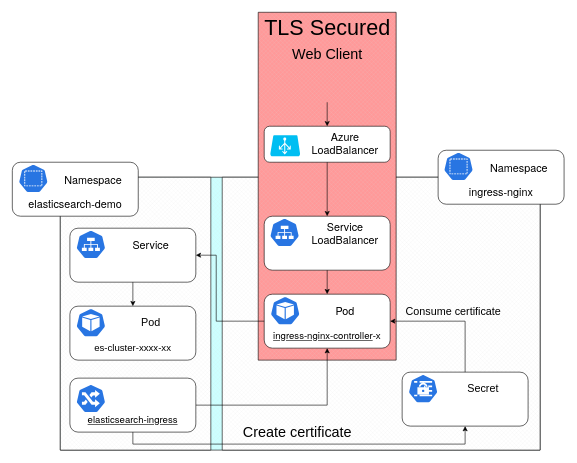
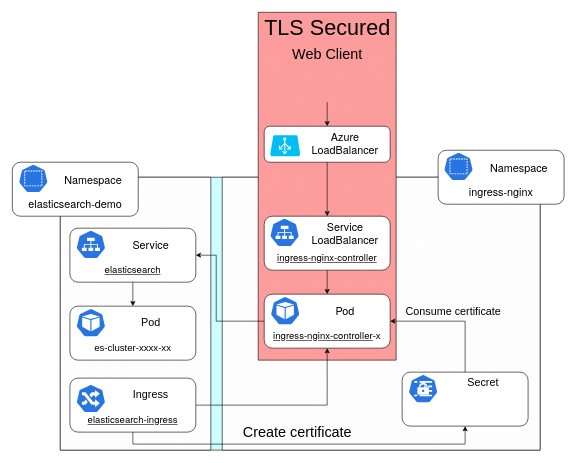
  <mxCell id="0" />
  <mxCell id="1" parent="0" />
  <mxCell id="2" value="" style="verticalLabelPosition=bottom;verticalAlign=top;html=1;shape=mxgraph.basic.patternFillRect;fillStyle=diagGrid;step=5;fillStrokeWidth=0.2;fillStrokeColor=#dddddd;fillColor=#CCFFFF;" vertex="1" parent="1"><mxGeometry x="100" y="295" width="800" height="455" as="geometry" /></mxCell>
  <mxCell id="3" value="" style="verticalLabelPosition=bottom;verticalAlign=top;html=1;shape=mxgraph.basic.patternFillRect;fillStyle=diagGrid;step=5;fillStrokeWidth=0.2;fillStrokeColor=#dddddd;" vertex="1" parent="1"><mxGeometry x="370" y="295" width="530" height="455" as="geometry" /></mxCell>
  <mxCell id="4" value="" style="verticalLabelPosition=bottom;verticalAlign=top;html=1;shape=mxgraph.basic.patternFillRect;fillStyle=diagGrid;step=5;fillStrokeWidth=0.2;fillStrokeColor=#dddddd;fillColor=#FF9999;" vertex="1" parent="1"><mxGeometry x="430" y="20" width="230" height="580" as="geometry" /></mxCell>
  <mxCell id="5" value="" style="verticalLabelPosition=bottom;verticalAlign=top;html=1;shape=mxgraph.basic.patternFillRect;fillStyle=diagGrid;step=5;fillStrokeWidth=0.2;fillStrokeColor=#dddddd;" vertex="1" parent="1"><mxGeometry x="100" y="295" width="251" height="455" as="geometry" /></mxCell>
  <mxCell id="6" value="" style="group" vertex="1" connectable="0" parent="1"><mxGeometry x="440" y="360" width="210" height="90" as="geometry" /></mxCell>
  <mxCell id="7" value="" style="rounded=1;whiteSpace=wrap;html=1;" vertex="1" parent="6"><mxGeometry width="210" height="90" as="geometry" /></mxCell>
  <mxCell id="8" value="&lt;span style=&quot;font-family: &amp;#34;helvetica neue&amp;#34; , &amp;#34;helvetica&amp;#34; , &amp;#34;arial&amp;#34; , sans-serif ; font-size: 18px ; text-align: left ; background-color: rgb(255 , 255 , 255)&quot;&gt;Service&lt;br&gt;LoadBalancer&lt;br&gt;&lt;/span&gt;" style="text;html=1;strokeColor=none;fillColor=none;align=center;verticalAlign=middle;whiteSpace=wrap;rounded=0;" vertex="1" parent="6"><mxGeometry x="70" y="17.5" width="130" height="20" as="geometry" /></mxCell>
+ <mxCell id="9" value="&lt;div style=&quot;text-align: left&quot;&gt;&lt;a href=&quot;http://localhost:8001/ingress-nginx/Service/ingress-nginx-controller&quot; class=&quot;ServiceColor EntityReference&quot; style=&quot;box-sizing: border-box ; background-color: rgb(255 , 255 , 255) ; font-family: &amp;quot;helvetica neue&amp;quot; , &amp;quot;helvetica&amp;quot; , &amp;quot;arial&amp;quot; , sans-serif ; color: black&quot;&gt;ingress-nginx-controller&lt;/a&gt;&lt;br&gt;&lt;/div&gt;" style="text;html=1;strokeColor=none;fillColor=none;align=center;verticalAlign=middle;whiteSpace=wrap;rounded=0;fontSize=16;" vertex="1" parent="6"><mxGeometry x="10" y="60" width="190" height="20" as="geometry" /></mxCell>
  <mxCell id="10" value="" style="html=1;dashed=0;whitespace=wrap;fillColor=#2875E2;strokeColor=#ffffff;points=[[0.005,0.63,0],[0.1,0.2,0],[0.9,0.2,0],[0.5,0,0],[0.995,0.63,0],[0.72,0.99,0],[0.5,1,0],[0.28,0.99,0]];shape=mxgraph.kubernetes.icon;prIcon=svc" vertex="1" parent="6"><mxGeometry x="9" y="3" width="50" height="48" as="geometry" /></mxCell>
  <mxCell id="11" value="" style="group" vertex="1" connectable="0" parent="1"><mxGeometry x="440" y="490" width="210" height="90" as="geometry" /></mxCell>
  <mxCell id="12" value="" style="rounded=1;whiteSpace=wrap;html=1;" vertex="1" parent="11"><mxGeometry width="210" height="90" as="geometry" /></mxCell>
  <mxCell id="13" value="&lt;span style=&quot;font-family: &amp;#34;helvetica neue&amp;#34; , &amp;#34;helvetica&amp;#34; , &amp;#34;arial&amp;#34; , sans-serif ; font-size: 18px ; text-align: left ; background-color: rgb(255 , 255 , 255)&quot;&gt;Pod&lt;br&gt;&lt;/span&gt;" style="text;html=1;strokeColor=none;fillColor=none;align=center;verticalAlign=middle;whiteSpace=wrap;rounded=0;" vertex="1" parent="11"><mxGeometry x="70" y="17.5" width="130" height="20" as="geometry" /></mxCell>
  <mxCell id="14" value="&lt;div style=&quot;text-align: left&quot;&gt;&lt;a href=&quot;http://localhost:8001/ingress-nginx/Service/ingress-nginx-controller&quot; class=&quot;ServiceColor EntityReference&quot; style=&quot;box-sizing: border-box ; background-color: rgb(255 , 255 , 255) ; font-family: &amp;quot;helvetica neue&amp;quot; , &amp;quot;helvetica&amp;quot; , &amp;quot;arial&amp;quot; , sans-serif ; color: black&quot;&gt;ingress-nginx-controller&lt;/a&gt;-x&lt;br&gt;&lt;/div&gt;" style="text;html=1;strokeColor=none;fillColor=none;align=center;verticalAlign=middle;whiteSpace=wrap;rounded=0;fontSize=16;" vertex="1" parent="11"><mxGeometry x="10" y="60" width="190" height="20" as="geometry" /></mxCell>
  <mxCell id="15" value="" style="html=1;dashed=0;whitespace=wrap;fillColor=#2875E2;strokeColor=#ffffff;points=[[0.005,0.63,0],[0.1,0.2,0],[0.9,0.2,0],[0.5,0,0],[0.995,0.63,0],[0.72,0.99,0],[0.5,1,0],[0.28,0.99,0]];shape=mxgraph.kubernetes.icon;prIcon=pod" vertex="1" parent="11"><mxGeometry x="10" y="3.5" width="50" height="48" as="geometry" /></mxCell>
  <mxCell id="16" value="" style="group" vertex="1" connectable="0" parent="1"><mxGeometry x="440" y="210" width="210" height="60" as="geometry" /></mxCell>
  <mxCell id="17" value="" style="rounded=1;whiteSpace=wrap;html=1;" vertex="1" parent="16"><mxGeometry width="210" height="60" as="geometry" /></mxCell>
  <mxCell id="18" value="&lt;span style=&quot;font-family: &amp;#34;helvetica neue&amp;#34; , &amp;#34;helvetica&amp;#34; , &amp;#34;arial&amp;#34; , sans-serif ; font-size: 18px ; text-align: left ; background-color: rgb(255 , 255 , 255)&quot;&gt;Azure&lt;br&gt;LoadBalancer&lt;br&gt;&lt;/span&gt;" style="text;html=1;strokeColor=none;fillColor=none;align=center;verticalAlign=middle;whiteSpace=wrap;rounded=0;" vertex="1" parent="16"><mxGeometry x="70" y="17.5" width="130" height="20" as="geometry" /></mxCell>
  <mxCell id="19" value="" style="verticalLabelPosition=bottom;html=1;verticalAlign=top;align=center;strokeColor=none;fillColor=#00BEF2;shape=mxgraph.azure.azure_load_balancer;" vertex="1" parent="16"><mxGeometry x="10" y="15" width="50" height="35" as="geometry" /></mxCell>
  <mxCell id="20" style="edgeStyle=orthogonalEdgeStyle;rounded=0;orthogonalLoop=1;jettySize=auto;html=1;exitX=0.5;exitY=1;exitDx=0;exitDy=0;entryX=0.5;entryY=0;entryDx=0;entryDy=0;" edge="1" parent="1" source="17" target="7"><mxGeometry relative="1" as="geometry" /></mxCell>
  <mxCell id="21" style="edgeStyle=orthogonalEdgeStyle;rounded=0;orthogonalLoop=1;jettySize=auto;html=1;exitX=0.5;exitY=1;exitDx=0;exitDy=0;" edge="1" parent="1" source="7" target="12"><mxGeometry relative="1" as="geometry" /></mxCell>
  <mxCell id="22" value="" style="group" vertex="1" connectable="0" parent="1"><mxGeometry x="116" y="380" width="210" height="90" as="geometry" /></mxCell>
  <mxCell id="23" value="" style="rounded=1;whiteSpace=wrap;html=1;" vertex="1" parent="22"><mxGeometry width="210" height="90" as="geometry" /></mxCell>
  <mxCell id="24" value="&lt;span style=&quot;font-family: &amp;#34;helvetica neue&amp;#34; , &amp;#34;helvetica&amp;#34; , &amp;#34;arial&amp;#34; , sans-serif ; font-size: 18px ; text-align: left ; background-color: rgb(255 , 255 , 255)&quot;&gt;Service&lt;br&gt;&lt;/span&gt;" style="text;html=1;strokeColor=none;fillColor=none;align=center;verticalAlign=middle;whiteSpace=wrap;rounded=0;" vertex="1" parent="22"><mxGeometry x="70" y="17.5" width="130" height="20" as="geometry" /></mxCell>
+ <mxCell id="25" value="&lt;div style=&quot;text-align: left&quot;&gt;&lt;a href=&quot;http://localhost:8001/elasticsearch-demo/Service/elasticsearch&quot; class=&quot;ServiceColor EntityReference&quot; style=&quot;box-sizing: border-box ; background-color: rgb(255 , 255 , 255) ; font-family: &amp;quot;helvetica neue&amp;quot; , &amp;quot;helvetica&amp;quot; , &amp;quot;arial&amp;quot; , sans-serif ; color: black&quot;&gt;elasticsearch&lt;/a&gt;&lt;br&gt;&lt;/div&gt;" style="text;html=1;strokeColor=none;fillColor=none;align=center;verticalAlign=middle;whiteSpace=wrap;rounded=0;fontSize=16;" vertex="1" parent="22"><mxGeometry x="10" y="60" width="190" height="20" as="geometry" /></mxCell>
  <mxCell id="26" value="" style="html=1;dashed=0;whitespace=wrap;fillColor=#2875E2;strokeColor=#ffffff;points=[[0.005,0.63,0],[0.1,0.2,0],[0.9,0.2,0],[0.5,0,0],[0.995,0.63,0],[0.72,0.99,0],[0.5,1,0],[0.28,0.99,0]];shape=mxgraph.kubernetes.icon;prIcon=svc" vertex="1" parent="22"><mxGeometry x="10" y="3" width="50" height="48" as="geometry" /></mxCell>
  <mxCell id="27" value="" style="group" vertex="1" connectable="0" parent="1"><mxGeometry x="20" y="270" width="210" height="90" as="geometry" /></mxCell>
  <mxCell id="28" value="" style="rounded=1;whiteSpace=wrap;html=1;" vertex="1" parent="27"><mxGeometry width="210" height="90" as="geometry" /></mxCell>
  <mxCell id="29" value="&lt;span style=&quot;font-family: &amp;#34;helvetica neue&amp;#34; , &amp;#34;helvetica&amp;#34; , &amp;#34;arial&amp;#34; , sans-serif ; font-size: 18px ; text-align: left ; background-color: rgb(255 , 255 , 255)&quot;&gt;Namespace&lt;/span&gt;" style="text;html=1;strokeColor=none;fillColor=none;align=center;verticalAlign=middle;whiteSpace=wrap;rounded=0;" vertex="1" parent="27"><mxGeometry x="70" y="17.5" width="130" height="20" as="geometry" /></mxCell>
  <mxCell id="30" value="&lt;div style=&quot;text-align: left&quot;&gt;&lt;span style=&quot;font-family: &amp;#34;helvetica neue&amp;#34; , &amp;#34;helvetica&amp;#34; , &amp;#34;arial&amp;#34; , sans-serif ; font-size: 18px ; background-color: rgb(255 , 255 , 255)&quot;&gt;elasticsearch-demo&lt;/span&gt;&lt;br&gt;&lt;/div&gt;" style="text;html=1;strokeColor=none;fillColor=none;align=center;verticalAlign=middle;whiteSpace=wrap;rounded=0;fontSize=16;" vertex="1" parent="27"><mxGeometry x="10" y="60" width="190" height="20" as="geometry" /></mxCell>
  <mxCell id="31" value="" style="html=1;dashed=0;whitespace=wrap;fillColor=#2875E2;strokeColor=#ffffff;points=[[0.005,0.63,0],[0.1,0.2,0],[0.9,0.2,0],[0.5,0,0],[0.995,0.63,0],[0.72,0.99,0],[0.5,1,0],[0.28,0.99,0]];shape=mxgraph.kubernetes.icon;prIcon=ns" vertex="1" parent="27"><mxGeometry x="10" y="3" width="50" height="48" as="geometry" /></mxCell>
  <mxCell id="32" style="edgeStyle=orthogonalEdgeStyle;rounded=0;orthogonalLoop=1;jettySize=auto;html=1;entryX=0.5;entryY=1;entryDx=0;entryDy=0;" edge="1" parent="1" source="44" target="12"><mxGeometry relative="1" as="geometry"><mxPoint x="250" y="735" as="sourcePoint" /></mxGeometry></mxCell>
  <mxCell id="33" value="" style="group" vertex="1" connectable="0" parent="1"><mxGeometry x="730" y="250" width="210" height="90" as="geometry" /></mxCell>
  <mxCell id="34" value="" style="rounded=1;whiteSpace=wrap;html=1;" vertex="1" parent="33"><mxGeometry width="210" height="90" as="geometry" /></mxCell>
  <mxCell id="35" value="&lt;span style=&quot;font-family: &amp;#34;helvetica neue&amp;#34; , &amp;#34;helvetica&amp;#34; , &amp;#34;arial&amp;#34; , sans-serif ; font-size: 18px ; text-align: left ; background-color: rgb(255 , 255 , 255)&quot;&gt;Namespace&lt;/span&gt;" style="text;html=1;strokeColor=none;fillColor=none;align=center;verticalAlign=middle;whiteSpace=wrap;rounded=0;" vertex="1" parent="33"><mxGeometry x="70" y="17.5" width="130" height="20" as="geometry" /></mxCell>
  <mxCell id="36" value="&lt;div style=&quot;text-align: left&quot;&gt;&lt;span style=&quot;font-family: &amp;#34;helvetica neue&amp;#34; , &amp;#34;helvetica&amp;#34; , &amp;#34;arial&amp;#34; , sans-serif ; font-size: 18px ; background-color: rgb(255 , 255 , 255)&quot;&gt;ingress-nginx&lt;/span&gt;&lt;br&gt;&lt;/div&gt;" style="text;html=1;strokeColor=none;fillColor=none;align=center;verticalAlign=middle;whiteSpace=wrap;rounded=0;fontSize=16;" vertex="1" parent="33"><mxGeometry x="10" y="60" width="190" height="20" as="geometry" /></mxCell>
  <mxCell id="37" value="" style="html=1;dashed=0;whitespace=wrap;fillColor=#2875E2;strokeColor=#ffffff;points=[[0.005,0.63,0],[0.1,0.2,0],[0.9,0.2,0],[0.5,0,0],[0.995,0.63,0],[0.72,0.99,0],[0.5,1,0],[0.28,0.99,0]];shape=mxgraph.kubernetes.icon;prIcon=ns" vertex="1" parent="33"><mxGeometry x="9" y="3" width="50" height="48" as="geometry" /></mxCell>
  <mxCell id="38" style="edgeStyle=orthogonalEdgeStyle;rounded=0;orthogonalLoop=1;jettySize=auto;html=1;exitX=0;exitY=0.5;exitDx=0;exitDy=0;entryX=1;entryY=0.5;entryDx=0;entryDy=0;" edge="1" parent="1" source="12" target="23"><mxGeometry relative="1" as="geometry"><mxPoint x="330" y="130" as="targetPoint" /><Array as="points"><mxPoint x="360" y="535" /><mxPoint x="360" y="425" /></Array></mxGeometry></mxCell>
  <mxCell id="39" value="" style="group" vertex="1" connectable="0" parent="1"><mxGeometry x="480" y="80" width="130" height="90" as="geometry" /></mxCell>
  <mxCell id="40" value="" style="shape=image;html=1;verticalAlign=top;verticalLabelPosition=bottom;labelBackgroundColor=#ffffff;imageAspect=0;aspect=fixed;image=https://cdn3.iconfinder.com/data/icons/logos-brands-3/24/logo_brand_brands_logos_chrome-128.png" vertex="1" parent="39"><mxGeometry x="35" y="30" width="60" height="60" as="geometry" /></mxCell>
  <mxCell id="41" value="&lt;font style=&quot;font-size: 24px&quot;&gt;Web Client&lt;/font&gt;" style="text;html=1;align=center;verticalAlign=middle;resizable=0;points=[];autosize=1;" vertex="1" parent="39"><mxGeometry width="130" height="20" as="geometry" /></mxCell>
  <mxCell id="42" style="edgeStyle=orthogonalEdgeStyle;rounded=0;orthogonalLoop=1;jettySize=auto;html=1;exitX=0.5;exitY=1;exitDx=0;exitDy=0;entryX=0.5;entryY=0;entryDx=0;entryDy=0;" edge="1" parent="1" source="40" target="17"><mxGeometry relative="1" as="geometry" /></mxCell>
  <mxCell id="43" value="" style="group" vertex="1" connectable="0" parent="1"><mxGeometry x="116" y="630" width="210" height="90" as="geometry" /></mxCell>
  <mxCell id="44" value="" style="rounded=1;whiteSpace=wrap;html=1;" vertex="1" parent="43"><mxGeometry width="210" height="90" as="geometry" /></mxCell>
+ <mxCell id="45" value="&lt;font style=&quot;font-size: 18px&quot;&gt;Ingress&lt;/font&gt;" style="text;html=1;strokeColor=none;fillColor=none;align=center;verticalAlign=middle;whiteSpace=wrap;rounded=0;" vertex="1" parent="43"><mxGeometry x="70" y="17.5" width="130" height="20" as="geometry" /></mxCell>
  <mxCell id="46" value="&lt;div style=&quot;text-align: left&quot;&gt;&lt;a href=&quot;http://localhost:8001/elasticsearch-demo/Ingress/elasticsearch-ingress&quot; class=&quot;IngressColor EntityReference&quot; style=&quot;box-sizing: border-box ; background-color: rgb(255 , 255 , 255) ; font-family: &amp;quot;helvetica neue&amp;quot; , &amp;quot;helvetica&amp;quot; , &amp;quot;arial&amp;quot; , sans-serif ; color: black&quot;&gt;elasticsearch-ingress&lt;/a&gt;&lt;br&gt;&lt;/div&gt;" style="text;html=1;strokeColor=none;fillColor=none;align=center;verticalAlign=middle;whiteSpace=wrap;rounded=0;fontSize=16;" vertex="1" parent="43"><mxGeometry x="10" y="60" width="190" height="20" as="geometry" /></mxCell>
  <mxCell id="47" value="" style="html=1;dashed=0;whitespace=wrap;fillColor=#2875E2;strokeColor=#ffffff;points=[[0.005,0.63,0],[0.1,0.2,0],[0.9,0.2,0],[0.5,0,0],[0.995,0.63,0],[0.72,0.99,0],[0.5,1,0],[0.28,0.99,0]];shape=mxgraph.kubernetes.icon;prIcon=ing" vertex="1" parent="43"><mxGeometry x="10" y="10" width="50" height="48" as="geometry" /></mxCell>
  <mxCell id="48" value="" style="group" vertex="1" connectable="0" parent="1"><mxGeometry x="116" y="510" width="210" height="90" as="geometry" /></mxCell>
  <mxCell id="49" value="" style="rounded=1;whiteSpace=wrap;html=1;" vertex="1" parent="48"><mxGeometry width="210" height="90" as="geometry" /></mxCell>
  <mxCell id="50" value="&lt;font style=&quot;font-size: 18px&quot;&gt;Pod&lt;/font&gt;" style="text;html=1;strokeColor=none;fillColor=none;align=center;verticalAlign=middle;whiteSpace=wrap;rounded=0;" vertex="1" parent="48"><mxGeometry x="70" y="17.5" width="130" height="20" as="geometry" /></mxCell>
  <mxCell id="51" value="&lt;div style=&quot;text-align: left&quot;&gt;es-cluster-xxxx-xx&lt;/div&gt;" style="text;html=1;strokeColor=none;fillColor=none;align=center;verticalAlign=middle;whiteSpace=wrap;rounded=0;fontSize=16;" vertex="1" parent="48"><mxGeometry x="10" y="60" width="190" height="20" as="geometry" /></mxCell>
  <mxCell id="52" value="" style="html=1;dashed=0;whitespace=wrap;fillColor=#2875E2;strokeColor=#ffffff;points=[[0.005,0.63,0],[0.1,0.2,0],[0.9,0.2,0],[0.5,0,0],[0.995,0.63,0],[0.72,0.99,0],[0.5,1,0],[0.28,0.99,0]];shape=mxgraph.kubernetes.icon;prIcon=pod" vertex="1" parent="48"><mxGeometry x="10" y="3.5" width="50" height="48" as="geometry" /></mxCell>
  <mxCell id="53" style="edgeStyle=orthogonalEdgeStyle;rounded=0;orthogonalLoop=1;jettySize=auto;html=1;exitX=0.5;exitY=1;exitDx=0;exitDy=0;" edge="1" parent="1" source="23" target="49"><mxGeometry relative="1" as="geometry" /></mxCell>
  <mxCell id="54" value="" style="group" vertex="1" connectable="0" parent="1"><mxGeometry x="670" y="620" width="210" height="90" as="geometry" /></mxCell>
  <mxCell id="55" value="" style="rounded=1;whiteSpace=wrap;html=1;" vertex="1" parent="54"><mxGeometry width="210" height="90" as="geometry" /></mxCell>
- <mxCell id="56" value="&lt;font style=&quot;font-size: 18px&quot;&gt;Secret&lt;/font&gt;" style="text;html=1;strokeColor=none;fillColor=none;align=center;verticalAlign=middle;whiteSpace=wrap;rounded=0;" vertex="1" parent="54"><mxGeometry x="70" y="17.5" width="130" height="20" as="geometry" /></mxCell>
+ <mxCell id="56" value="&lt;font style=&quot;font-size: 18px&quot;&gt;Secret&lt;/font&gt;" style="text;html=1;strokeColor=none;fillColor=none;align=center;verticalAlign=middle;whiteSpace=wrap;rounded=0;" vertex="1" parent="54"><mxGeometry x="70" y="7.5" width="130" height="20" as="geometry" /></mxCell>
  <mxCell id="57" value="" style="html=1;dashed=0;whitespace=wrap;fillColor=#2875E2;strokeColor=#ffffff;points=[[0.005,0.63,0],[0.1,0.2,0],[0.9,0.2,0],[0.5,0,0],[0.995,0.63,0],[0.72,0.99,0],[0.5,1,0],[0.28,0.99,0]];shape=mxgraph.kubernetes.icon;prIcon=secret" vertex="1" parent="54"><mxGeometry x="10" y="3.5" width="50" height="48" as="geometry" /></mxCell>
  <mxCell id="58" style="edgeStyle=orthogonalEdgeStyle;rounded=0;orthogonalLoop=1;jettySize=auto;html=1;exitX=0.5;exitY=1;exitDx=0;exitDy=0;entryX=0.5;entryY=1;entryDx=0;entryDy=0;" edge="1" parent="1" source="44" target="55"><mxGeometry relative="1" as="geometry"><mxPoint x="755.6" y="830" as="targetPoint" /></mxGeometry></mxCell>
  <mxCell id="59" value="&lt;font style=&quot;font-size: 24px&quot;&gt;Create certificate&lt;/font&gt;" style="text;html=1;align=center;verticalAlign=middle;resizable=0;points=[];autosize=1;" vertex="1" parent="1"><mxGeometry x="395" y="710" width="200" height="20" as="geometry" /></mxCell>
  <mxCell id="60" value="&lt;font style=&quot;font-size: 18px&quot;&gt;Consume certificate&lt;/font&gt;" style="text;html=1;align=center;verticalAlign=middle;resizable=0;points=[];autosize=1;" vertex="1" parent="1"><mxGeometry x="670" y="510" width="170" height="20" as="geometry" /></mxCell>
  <mxCell id="61" style="edgeStyle=orthogonalEdgeStyle;rounded=0;orthogonalLoop=1;jettySize=auto;html=1;exitX=0.5;exitY=0;exitDx=0;exitDy=0;entryX=1;entryY=0.5;entryDx=0;entryDy=0;" edge="1" parent="1" source="55" target="12"><mxGeometry relative="1" as="geometry" /></mxCell>
  <mxCell id="62" value="&lt;font style=&quot;font-size: 36px&quot;&gt;TLS Secured&lt;/font&gt;" style="text;html=1;align=center;verticalAlign=middle;resizable=0;points=[];autosize=1;" vertex="1" parent="1"><mxGeometry x="430" y="30" width="230" height="30" as="geometry" /></mxCell>
